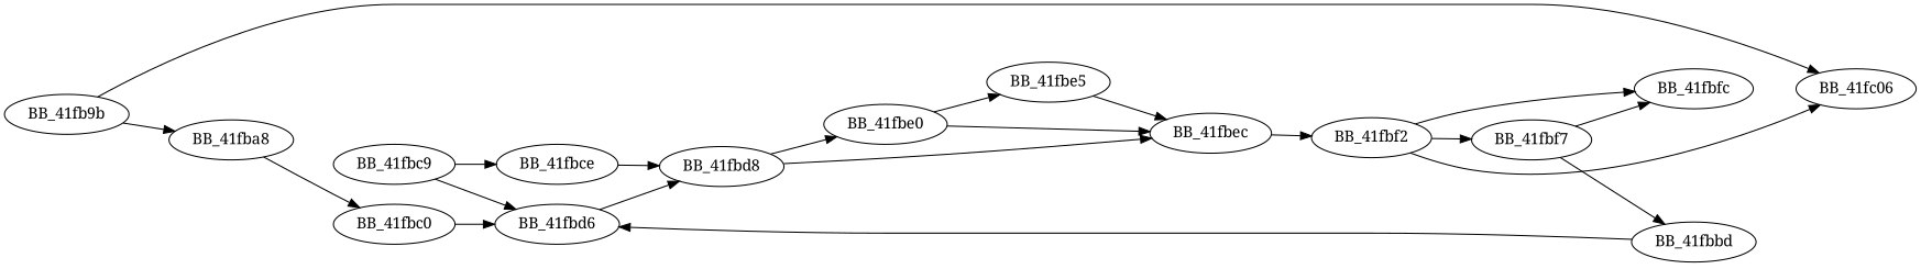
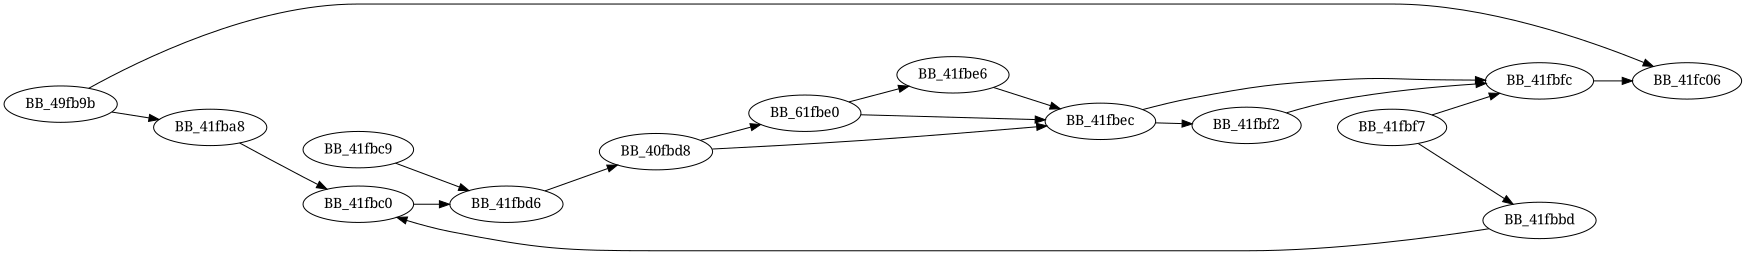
  digraph {
    fontname="Noto Serif"
    rankdir=LR
    node [fontname="Noto Serif"]
    edge [fontname="Noto Serif"]
-   BB_41fb9b
+   BB_41fb9b [label=BB_49fb9b]
    BB_41fba8
    BB_41fc06
    BB_41fbc0
    BB_41fbd6
    BB_41fbc9
-   BB_41fbce
-   BB_41fbd8
+   BB_41fbd8 [label=BB_40fbd8]
    BB_41fbbd
-   BB_41fbe0
+   BB_41fbe0 [label=BB_61fbe0]
    BB_41fbec
-   BB_41fbe6 [label=BB_41fbe5]
+   BB_41fbe6
    BB_41fbf2
    BB_41fbfc
    BB_41fbf7
    BB_41fb9b -> BB_41fba8
    BB_41fb9b -> BB_41fc06
    BB_41fba8 -> BB_41fbc0
    BB_41fbc0 -> BB_41fbd6
    BB_41fbd6 -> BB_41fbd8
    BB_41fbc9 -> BB_41fbd6
-   BB_41fbc9 -> BB_41fbce
-   BB_41fbce -> BB_41fbd8
    BB_41fbd8 -> BB_41fbe0
    BB_41fbd8 -> BB_41fbec
-   BB_41fbbd -> BB_41fbd6
+   BB_41fbbd -> BB_41fbc0
    BB_41fbe0 -> BB_41fbec
    BB_41fbe0 -> BB_41fbe6
    BB_41fbec -> BB_41fbf2
+   BB_41fbec -> BB_41fbfc
    BB_41fbe6 -> BB_41fbec
    BB_41fbf2 -> BB_41fbfc
-   BB_41fbf2 -> BB_41fbf7
-   BB_41fbf2 -> BB_41fc06
+   BB_41fbfc -> BB_41fc06
    BB_41fbf7 -> BB_41fbbd
    BB_41fbf7 -> BB_41fbfc
  }
